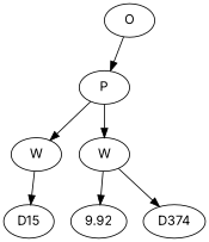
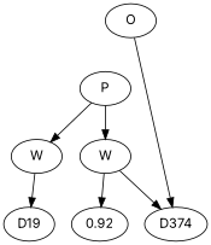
  digraph {
    fontname=Inter
    node [fontname=Inter]
    edge [fontname=Inter]
    n1 [label=O]
    n2 [label=P]
    n3 [label=W]
    n4 [label=W]
-   n5 [label=9.92]
+   n5 [label=0.92]
    n6 [label=D374]
-   n7 [label=D15]
-   n1 -> n2
+   n7 [label=D19]
+   n1 -> n6
    n2 -> n3
    n2 -> n4
    n3 -> n5
    n3 -> n6
    n4 -> n7
  }
